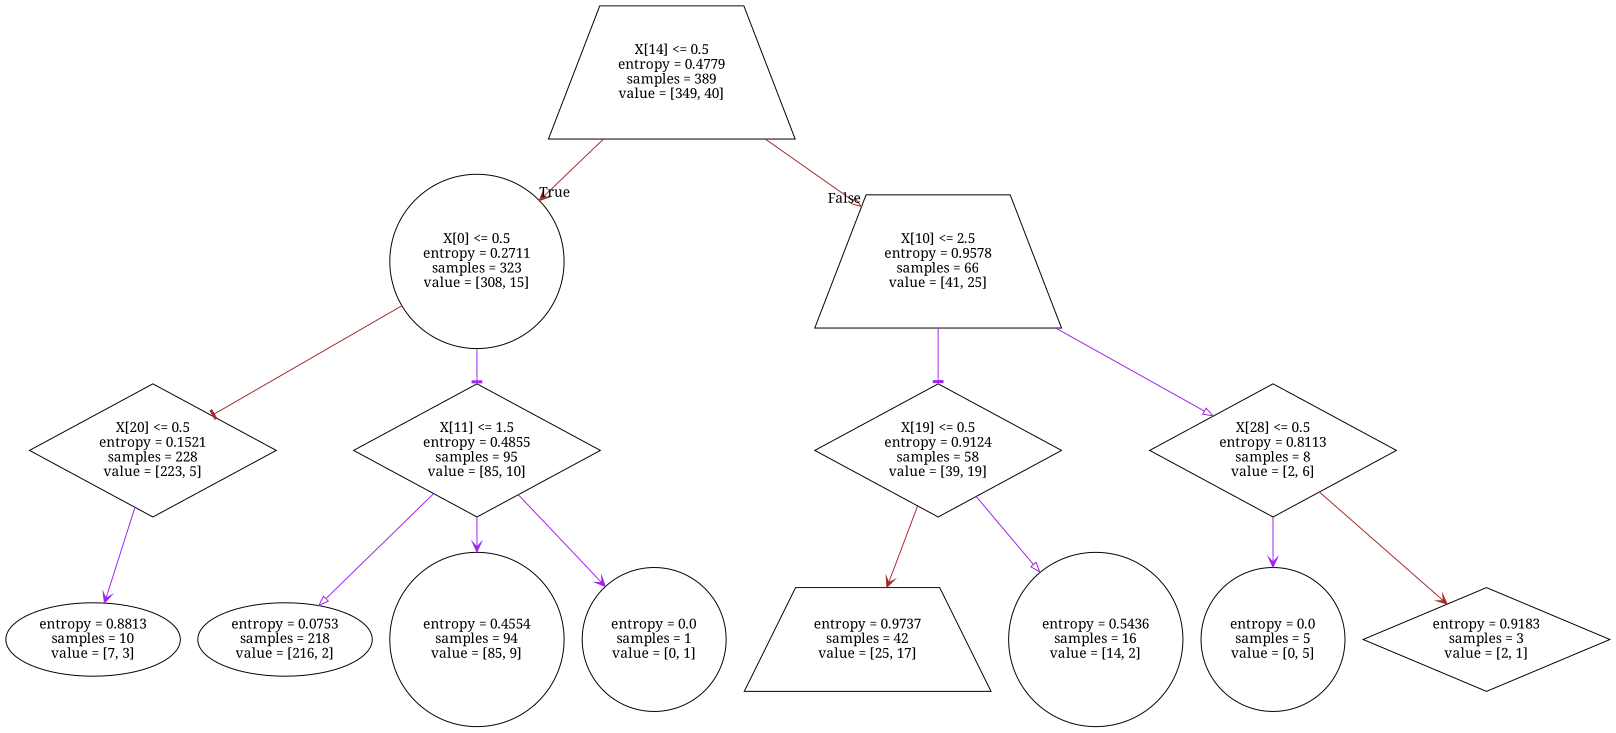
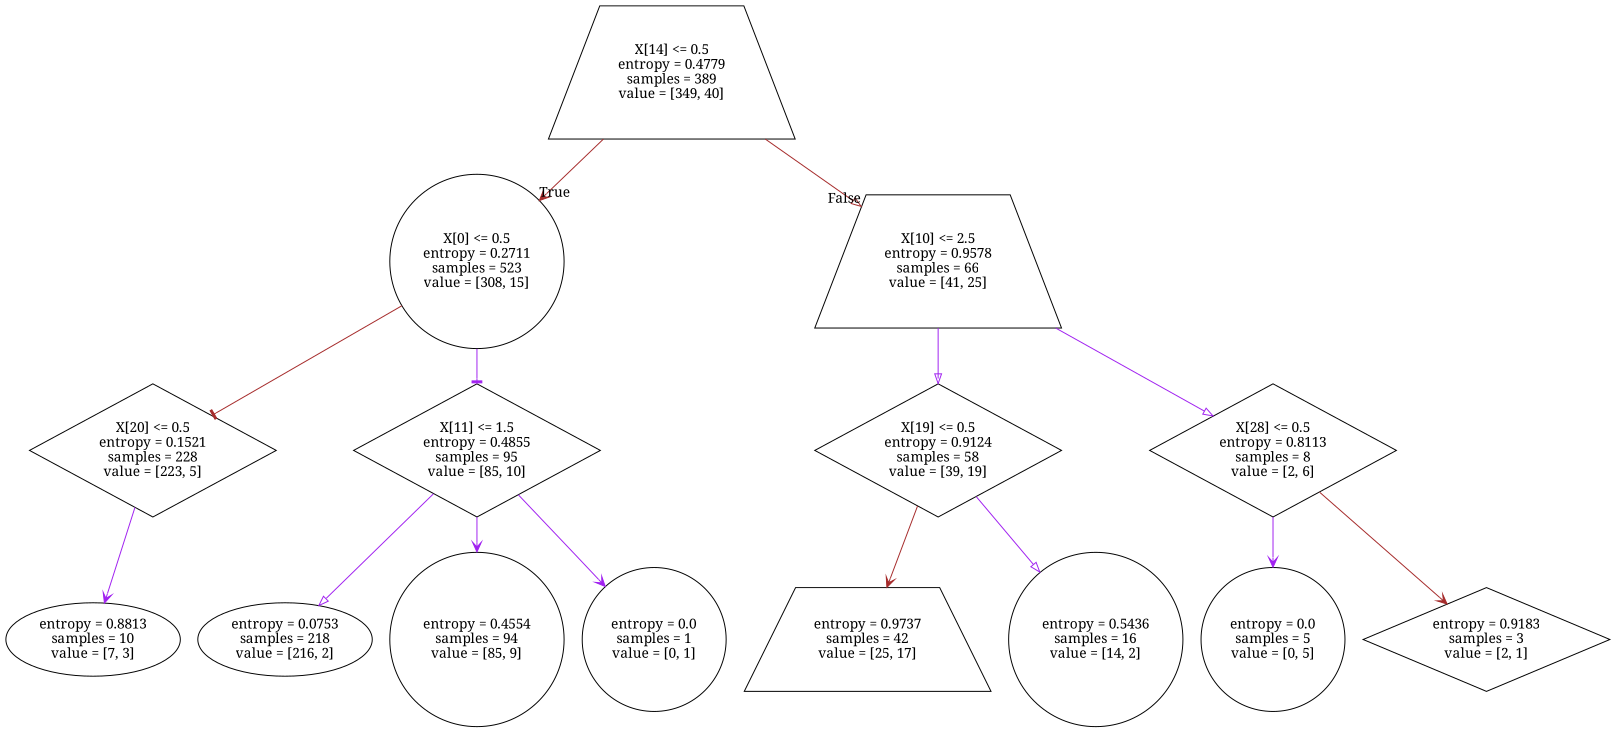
  digraph {
    fontname="Noto Serif"
    node [fontname="Noto Serif" shape=circle]
    edge [arrowhead=vee color=purple fontname="Noto Serif"]
    n1 [label="X[14] <= 0.5\nentropy = 0.4779\nsamples = 389\nvalue = [349, 40]" shape=trapezium]
-   n2 [label="X[0] <= 0.5\nentropy = 0.2711\nsamples = 323\nvalue = [308, 15]"]
+   n2 [label="X[0] <= 0.5\nentropy = 0.2711\nsamples = 523\nvalue = [308, 15]"]
    n3 [label="X[10] <= 2.5\nentropy = 0.9578\nsamples = 66\nvalue = [41, 25]" shape=trapezium]
    n4 [label="X[20] <= 0.5\nentropy = 0.1521\nsamples = 228\nvalue = [223, 5]" shape=diamond]
    n5 [label="X[11] <= 1.5\nentropy = 0.4855\nsamples = 95\nvalue = [85, 10]" shape=diamond]
    n6 [label="X[19] <= 0.5\nentropy = 0.9124\nsamples = 58\nvalue = [39, 19]" shape=diamond]
    n7 [label="X[28] <= 0.5\nentropy = 0.8113\nsamples = 8\nvalue = [2, 6]" shape=diamond]
    n8 [label="entropy = 0.8813\nsamples = 10\nvalue = [7, 3]" shape=ellipse]
    n9 [label="entropy = 0.0753\nsamples = 218\nvalue = [216, 2]" shape=ellipse]
    n10 [label="entropy = 0.4554\nsamples = 94\nvalue = [85, 9]"]
    n11 [label="entropy = 0.0\nsamples = 1\nvalue = [0, 1]"]
    n12 [label="entropy = 0.9737\nsamples = 42\nvalue = [25, 17]" shape=trapezium]
    n13 [label="entropy = 0.5436\nsamples = 16\nvalue = [14, 2]"]
    n14 [label="entropy = 0.0\nsamples = 5\nvalue = [0, 5]"]
    n15 [label="entropy = 0.9183\nsamples = 3\nvalue = [2, 1]" shape=diamond]
    n1 -> n2 [color=brown headlabel=True labelangle=45 labeldistance=2.5]
    n1 -> n3 [arrowhead=onormal color=brown headlabel=False labelangle=-45 labeldistance=2.5]
    n2 -> n4 [arrowhead=tee color=brown]
    n2 -> n5 [arrowhead=tee]
-   n3 -> n6 [arrowhead=tee]
+   n3 -> n6 [arrowhead=onormal]
    n3 -> n7 [arrowhead=onormal]
    n4 -> n8
    n5 -> n9 [arrowhead=onormal]
    n5 -> n10
    n5 -> n11
    n6 -> n12 [color=brown]
    n6 -> n13 [arrowhead=onormal]
    n7 -> n14
    n7 -> n15 [color=brown]
  }
